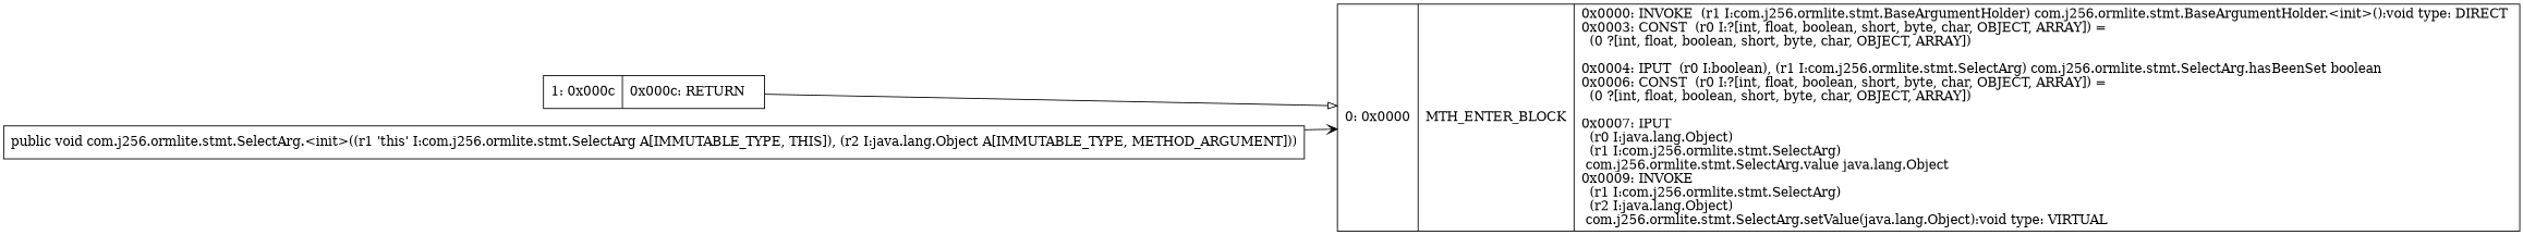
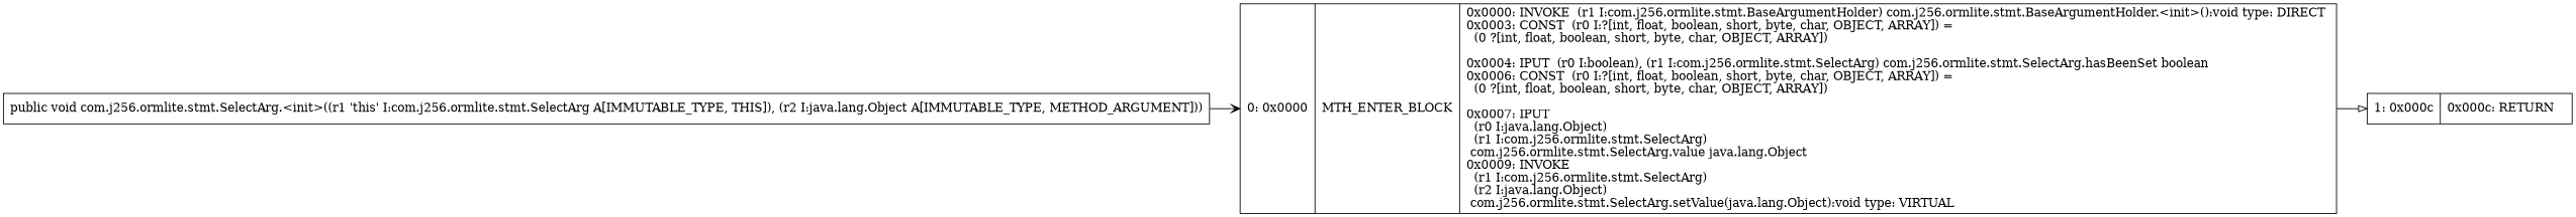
  digraph {
    rankdir=LR
    node [shape=record]
    n1 [label="{0\:\ 0x0000|MTH_ENTER_BLOCK\l|0x0000: INVOKE  (r1 I:com.j256.ormlite.stmt.BaseArgumentHolder) com.j256.ormlite.stmt.BaseArgumentHolder.\<init\>():void type: DIRECT \l0x0003: CONST  (r0 I:?[int, float, boolean, short, byte, char, OBJECT, ARRAY]) = \l  (0 ?[int, float, boolean, short, byte, char, OBJECT, ARRAY])\l \l0x0004: IPUT  (r0 I:boolean), (r1 I:com.j256.ormlite.stmt.SelectArg) com.j256.ormlite.stmt.SelectArg.hasBeenSet boolean \l0x0006: CONST  (r0 I:?[int, float, boolean, short, byte, char, OBJECT, ARRAY]) = \l  (0 ?[int, float, boolean, short, byte, char, OBJECT, ARRAY])\l \l0x0007: IPUT  \l  (r0 I:java.lang.Object)\l  (r1 I:com.j256.ormlite.stmt.SelectArg)\l com.j256.ormlite.stmt.SelectArg.value java.lang.Object \l0x0009: INVOKE  \l  (r1 I:com.j256.ormlite.stmt.SelectArg)\l  (r2 I:java.lang.Object)\l com.j256.ormlite.stmt.SelectArg.setValue(java.lang.Object):void type: VIRTUAL \l}"]
    n2 [label="{1\:\ 0x000c|0x000c: RETURN   \l}"]
    n3 [label="{public void com.j256.ormlite.stmt.SelectArg.\<init\>((r1 'this' I:com.j256.ormlite.stmt.SelectArg A[IMMUTABLE_TYPE, THIS]), (r2 I:java.lang.Object A[IMMUTABLE_TYPE, METHOD_ARGUMENT])) }"]
-   n2 -> n1 [arrowhead=onormal]
+   n1 -> n2 [arrowhead=onormal]
    n3 -> n1 [arrowhead=vee]
  }
